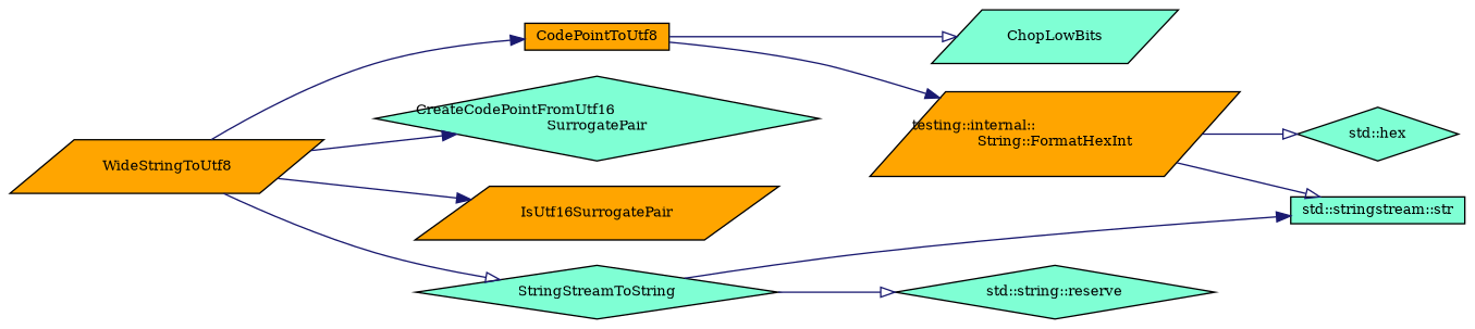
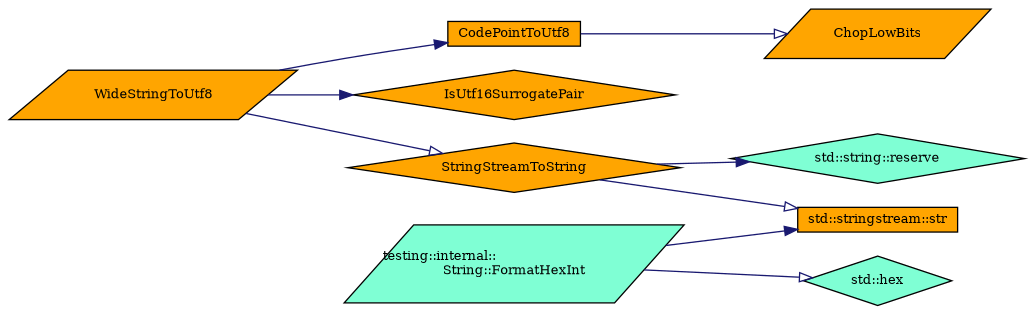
  digraph {
    fontname="DejaVu Serif"
    rankdir=LR
    node [color=black fillcolor=aquamarine fontname="DejaVu Serif" fontsize=10 shape=diamond style=filled]
    edge [arrowhead=normal color=midnightblue fontname="DejaVu Serif" fontsize=10 labelfontname=Helvetica labelfontsize=10 style=solid]
    n1 [fillcolor=orange fontcolor=black height=0.2 label=WideStringToUtf8 shape=parallelogram width=0.4]
    n2 [fillcolor=orange height=0.2 label=CodePointToUtf8 shape=box width=0.4]
-   n3 [height=0.2 label="CreateCodePointFromUtf16\lSurrogatePair" width=0.4]
-   n4 [fillcolor=orange height=0.2 label=IsUtf16SurrogatePair shape=parallelogram width=0.4]
-   n5 [height=0.2 label=StringStreamToString width=0.4]
-   n6 [height=0.2 label=ChopLowBits shape=parallelogram width=0.4]
-   n7 [fillcolor=orange height=0.2 label="testing::internal::\lString::FormatHexInt" shape=parallelogram width=0.4]
-   n8 [height=0.2 label="std::stringstream::str" shape=box width=0.4]
+   n4 [fillcolor=orange height=0.2 label=IsUtf16SurrogatePair width=0.4]
+   n5 [fillcolor=orange height=0.2 label=StringStreamToString width=0.4]
+   n6 [fillcolor=orange height=0.2 label=ChopLowBits shape=parallelogram width=0.4]
+   n7 [height=0.2 label="testing::internal::\lString::FormatHexInt" shape=parallelogram width=0.4]
+   n8 [fillcolor=orange height=0.2 label="std::stringstream::str" shape=box width=0.4]
    n9 [height=0.2 label="std::string::reserve" width=0.4]
    n10 [height=0.2 label="std::hex" width=0.4]
    n1 -> n2
-   n1 -> n3
    n1 -> n4
    n1 -> n5 [arrowhead=onormal]
    n2 -> n6 [arrowhead=onormal]
-   n2 -> n7
-   n5 -> n8
-   n5 -> n9 [arrowhead=onormal]
-   n7 -> n8 [arrowhead=onormal]
+   n5 -> n8 [arrowhead=onormal]
+   n5 -> n9
+   n7 -> n8
    n7 -> n10 [arrowhead=onormal]
  }
